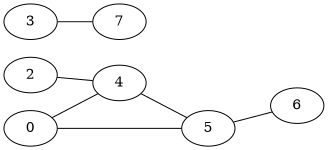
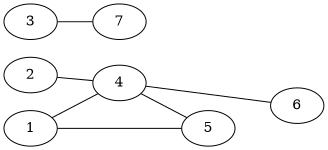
  graph {
    rankdir=LR
    node [type=intersection y=229]
    edge [frequency=1 type0=line]
-   0 [x=229]
+   0 [x=229 label=1]
    4 [x=282 y=243]
    5 [type=corner x=137 y=234]
    2 [x=301]
    6 [type=corner x=155 y=469]
    7 [x=310 y=223]
    3 [type=corner x=364 y=239]
    0 -- 4 [angle0=.26]
    0 -- 5 [angle0=-.05]
    4 -- 5 [angle0=-.62]
-   5 -- 6 [angle0=1.49]
+   4 -- 6 [angle0=1.49]
    2 -- 4 [angle0=-.64]
    3 -- 7 [angle0=.29]
  }
